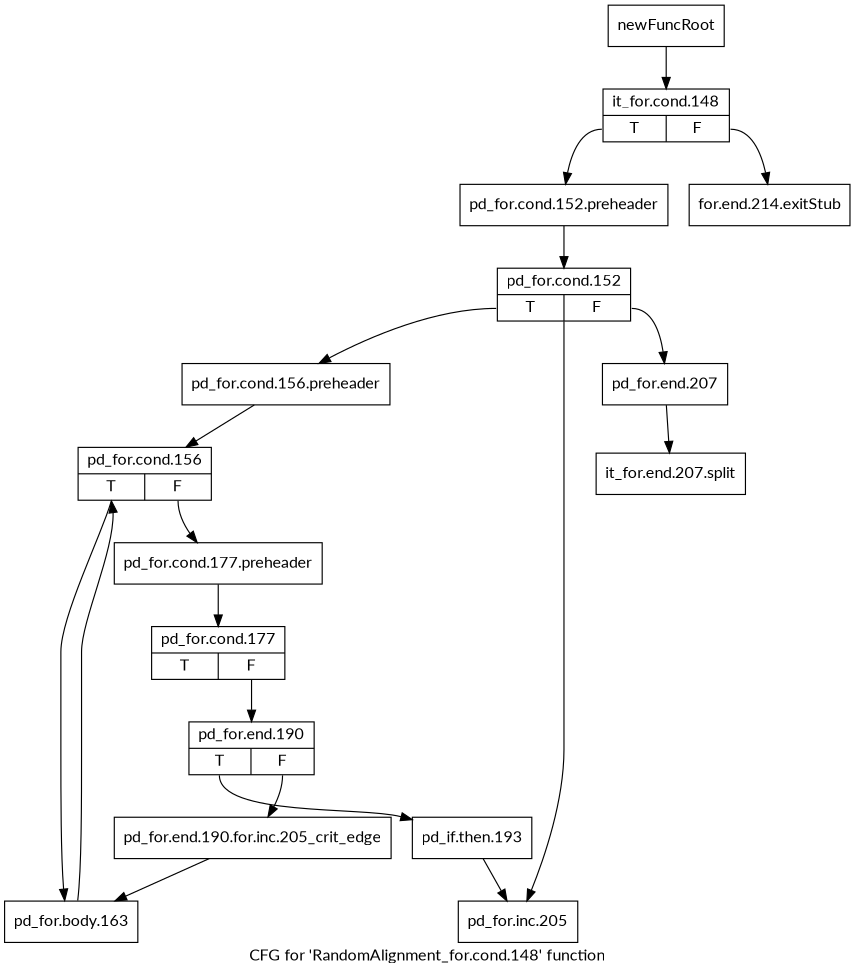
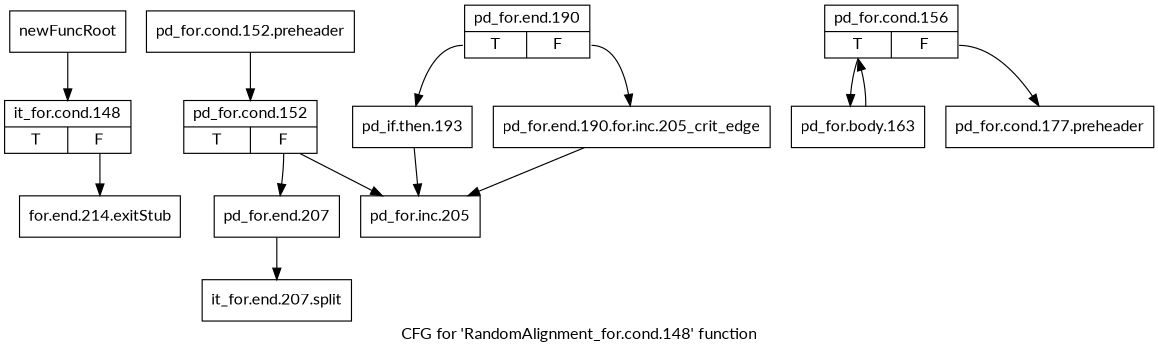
  digraph {
    fontname=Lato
    label="CFG for 'RandomAlignment_for.cond.148' function"
    node [fontname=Lato shape=record]
    edge [fontname=Lato]
    n1 [label="{newFuncRoot}"]
    n2 [label="{it_for.cond.148|{<s0>T|<s1>F}}"]
    n3 [label="{for.end.214.exitStub}"]
    n4 [label="{pd_for.cond.152.preheader}"]
    n5 [label="{pd_for.cond.152|{<s0>T|<s1>F}}"]
-   n6 [label="{pd_for.cond.156.preheader}"]
    n7 [label="{pd_for.end.207}"]
    n8 [label="{pd_for.inc.205}"]
    n9 [label="{pd_for.cond.156|{<s0>T|<s1>F}}"]
    n10 [label="{it_for.end.207.split}"]
    n11 [label="{pd_for.body.163}"]
    n12 [label="{pd_for.cond.177.preheader}"]
-   n13 [label="{pd_for.cond.177|{<s0>T|<s1>F}}"]
    n14 [label="{pd_for.end.190|{<s0>T|<s1>F}}"]
    n15 [label="{pd_if.then.193}"]
    n16 [label="{pd_for.end.190.for.inc.205_crit_edge}"]
    n1 -> n2
    n2 -> n3 [tailport=s1]
-   n2 -> n4 [tailport=s0]
    n4 -> n5
-   n5 -> n6 [tailport=s0]
    n5 -> n7 [tailport=s1]
    n5 -> n8
-   n6 -> n9
    n7 -> n10
    n9 -> n11 [tailport=s0]
    n9 -> n12 [tailport=s1]
    n11 -> n9
-   n12 -> n13
-   n13 -> n14 [tailport=s1]
    n14 -> n15 [tailport=s0]
    n14 -> n16 [tailport=s1]
    n15 -> n8
-   n16 -> n11
+   n16 -> n8
  }
